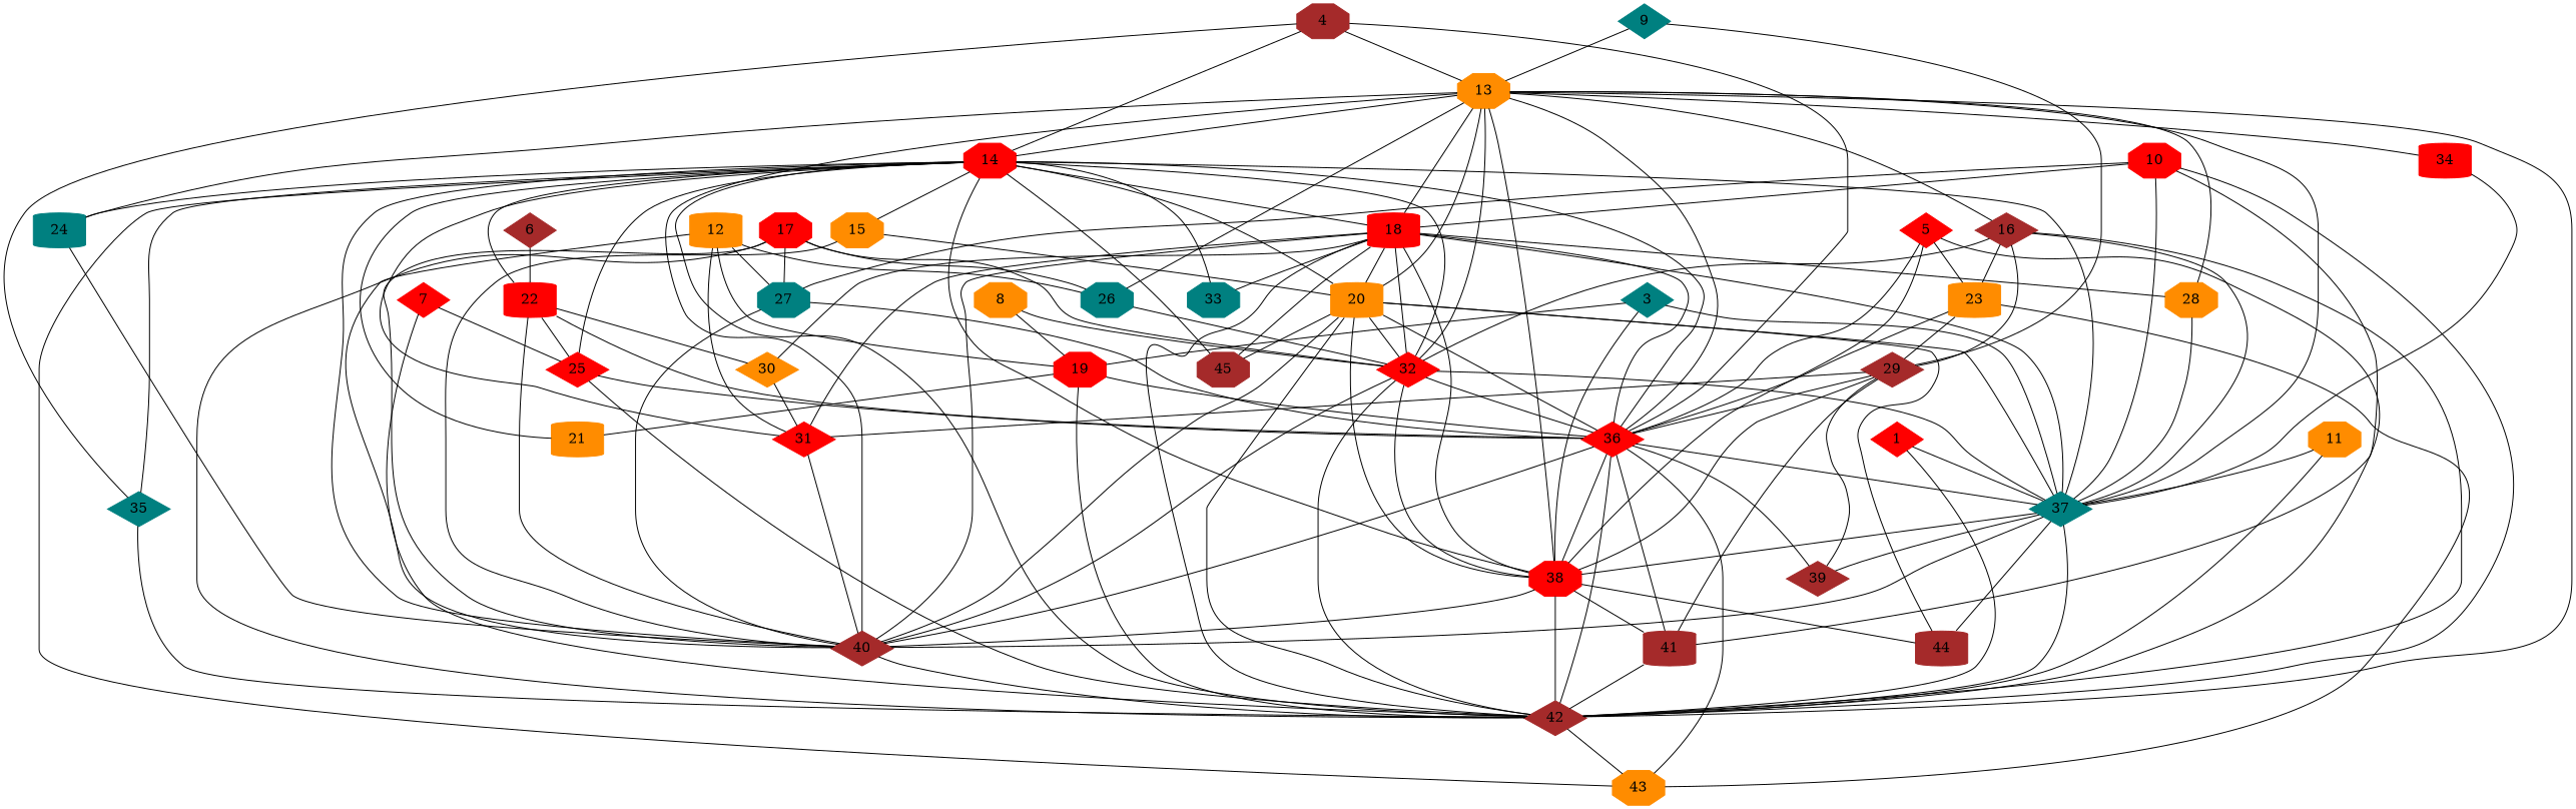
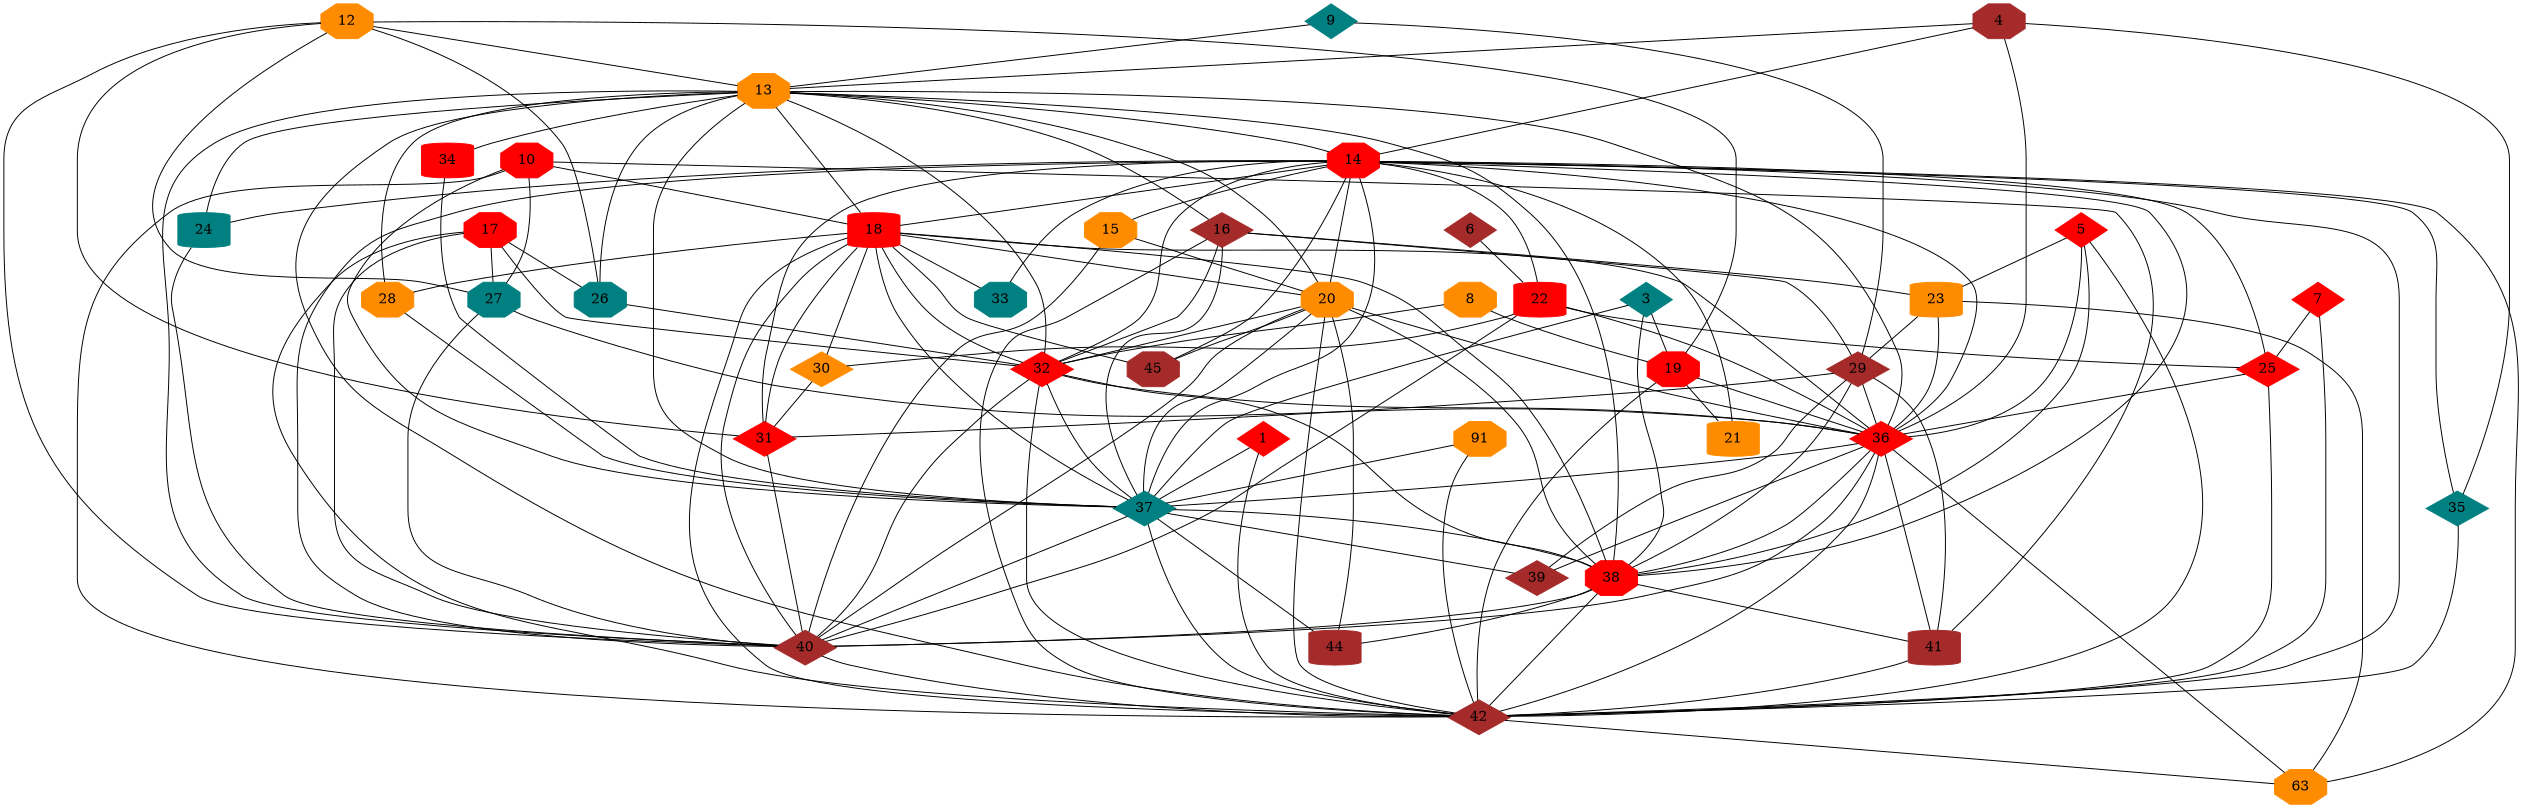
  graph {
    node [color=red shape=diamond style=filled]
    edge [weight=1.0]
    37 [color=teal]
    1
    42 [color=brown]
    38 [shape=octagon]
    40 [color=brown]
    44 [color=brown shape=cylinder]
    39 [color=brown]
-   43 [color=darkorange shape=octagon]
+   43 [color=darkorange shape=octagon label=63]
    30 [color=darkorange]
    31
    41 [color=brown shape=cylinder]
    3 [color=teal]
    19 [shape=octagon]
    36
    21 [color=darkorange shape=cylinder]
    4 [color=brown shape=octagon]
    13 [color=darkorange shape=octagon]
    14 [shape=octagon]
    35 [color=teal]
    32
    18 [shape=cylinder]
    26 [color=teal shape=octagon]
    16 [color=brown]
-   20 [color=darkorange shape=cylinder]
+   20 [color=darkorange shape=octagon]
    24 [color=teal shape=cylinder]
    34 [shape=cylinder]
    28 [color=darkorange shape=octagon]
    22 [shape=cylinder]
    25
    15 [color=darkorange shape=octagon]
    33 [color=teal shape=octagon]
    45 [color=brown shape=octagon]
    5
    23 [color=darkorange shape=cylinder]
    29 [color=brown]
    6 [color=brown]
    7
    8 [color=darkorange shape=octagon]
    9 [color=teal]
    10 [shape=octagon]
    27 [color=teal shape=octagon]
-   11 [color=darkorange shape=octagon]
-   12 [color=darkorange shape=cylinder]
+   11 [color=darkorange shape=octagon label=91]
+   12 [color=darkorange shape=octagon]
    17 [shape=octagon]
    37 -- 42
    37 -- 38 [weight=3.0]
    37 -- 40
    37 -- 44 [weight=2.0]
    37 -- 39
    1 -- 37
    1 -- 42
    42 -- 43
    38 -- 42 [weight=2.0]
    38 -- 40 [weight=3.0]
    38 -- 44
    38 -- 41
    40 -- 42 [weight=2.0]
    30 -- 31
    31 -- 40
    41 -- 42
    3 -- 37
    3 -- 38
    3 -- 19
    19 -- 42
    19 -- 36 [weight=2.0]
    19 -- 21
    36 -- 37
    36 -- 42 [weight=3.0]
    36 -- 38 [weight=3.0]
    36 -- 40
    36 -- 39
    36 -- 43
    36 -- 41
    4 -- 36
    4 -- 13
    4 -- 14
    4 -- 35
    13 -- 37 [weight=2.0]
    13 -- 42
    13 -- 38
    13 -- 40 [weight=2.0]
    13 -- 36
    13 -- 14
    13 -- 32
    13 -- 18 [weight=2.0]
    13 -- 26
    13 -- 16
    13 -- 20 [weight=2.0]
    13 -- 24 [weight=2.0]
    13 -- 34
    13 -- 28
    14 -- 37
    14 -- 42
    14 -- 38
    14 -- 40
    14 -- 43
    14 -- 31
    14 -- 36
    14 -- 21
    14 -- 35
    14 -- 32 [weight=2.0]
    14 -- 18
    14 -- 20 [weight=3.0]
    14 -- 24
    14 -- 22
    14 -- 25
    14 -- 15 [weight=2.0]
    14 -- 33
    14 -- 45
    35 -- 42 [weight=2.0]
    32 -- 37
    32 -- 42 [weight=2.0]
    32 -- 38
    32 -- 40 [weight=2.0]
    32 -- 36
    18 -- 37 [weight=2.0]
    18 -- 42
    18 -- 38 [weight=2.0]
    18 -- 40
    18 -- 30
    18 -- 31
    18 -- 36
    18 -- 32
    18 -- 20
    18 -- 28
    18 -- 33
    18 -- 45
    26 -- 32
    16 -- 37 [weight=2.0]
    16 -- 42
    16 -- 32
    16 -- 23
    16 -- 29
    20 -- 37
    20 -- 42
    20 -- 38
    20 -- 40
    20 -- 44
    20 -- 36
    20 -- 32
    20 -- 45
    24 -- 40
    34 -- 37
    28 -- 37
    22 -- 40
    22 -- 30
    22 -- 36
    22 -- 25
    25 -- 42
    25 -- 36
    15 -- 40
    15 -- 20
    5 -- 42
    5 -- 38
    5 -- 36
    5 -- 23
    23 -- 43
    23 -- 36
    23 -- 29
    29 -- 38
    29 -- 39
    29 -- 31
    29 -- 41
    29 -- 36
    6 -- 22
    7 -- 42
    7 -- 25
    8 -- 19
    8 -- 32
    9 -- 13
    9 -- 29
    10 -- 37
    10 -- 42
    10 -- 41
    10 -- 18
    10 -- 27
    27 -- 40
    27 -- 36
    11 -- 37
    11 -- 42
    12 -- 40
    12 -- 31
    12 -- 19
+   12 -- 13
    12 -- 26
    12 -- 27
    17 -- 42
    17 -- 40
    17 -- 32
    17 -- 26
    17 -- 27
  }
